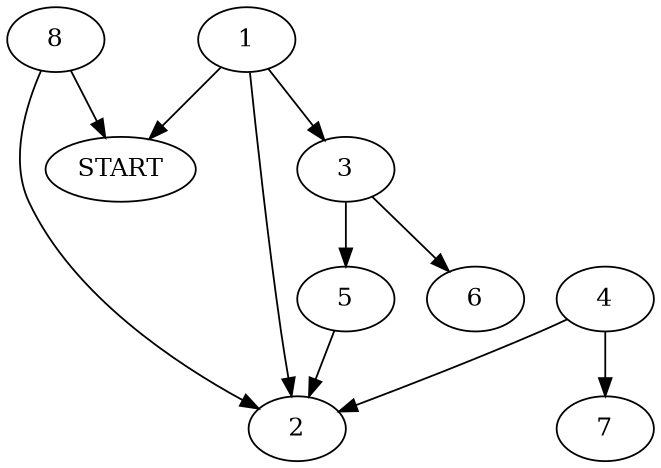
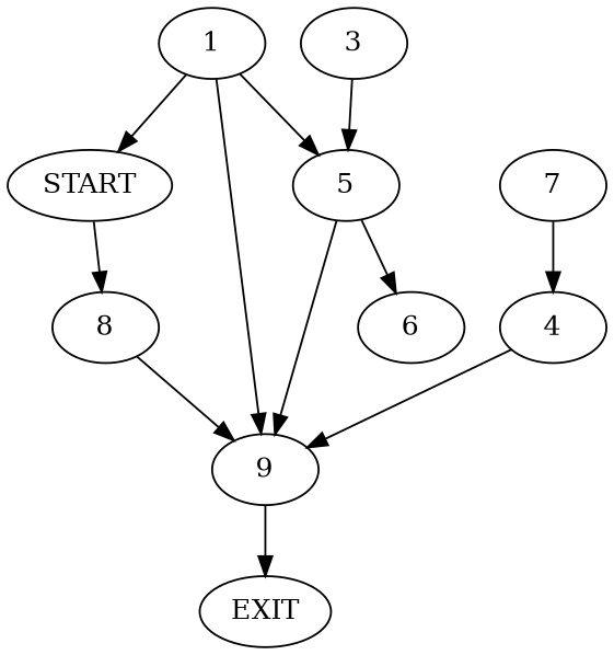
  digraph {
    n1 [label=START]
    8
    1
-   2
+   2 [label=9]
    3
+   n6 [label=EXIT]
    5
    4
    6
    7
-   8 -> n1
+   n1 -> 8
    8 -> 2
    1 -> n1
    1 -> 2
-   1 -> 3
+   1 -> 5
+   2 -> n6
    3 -> 5
    5 -> 2
-   3 -> 6
+   5 -> 6
    4 -> 2
-   4 -> 7
+   7 -> 4
  }
